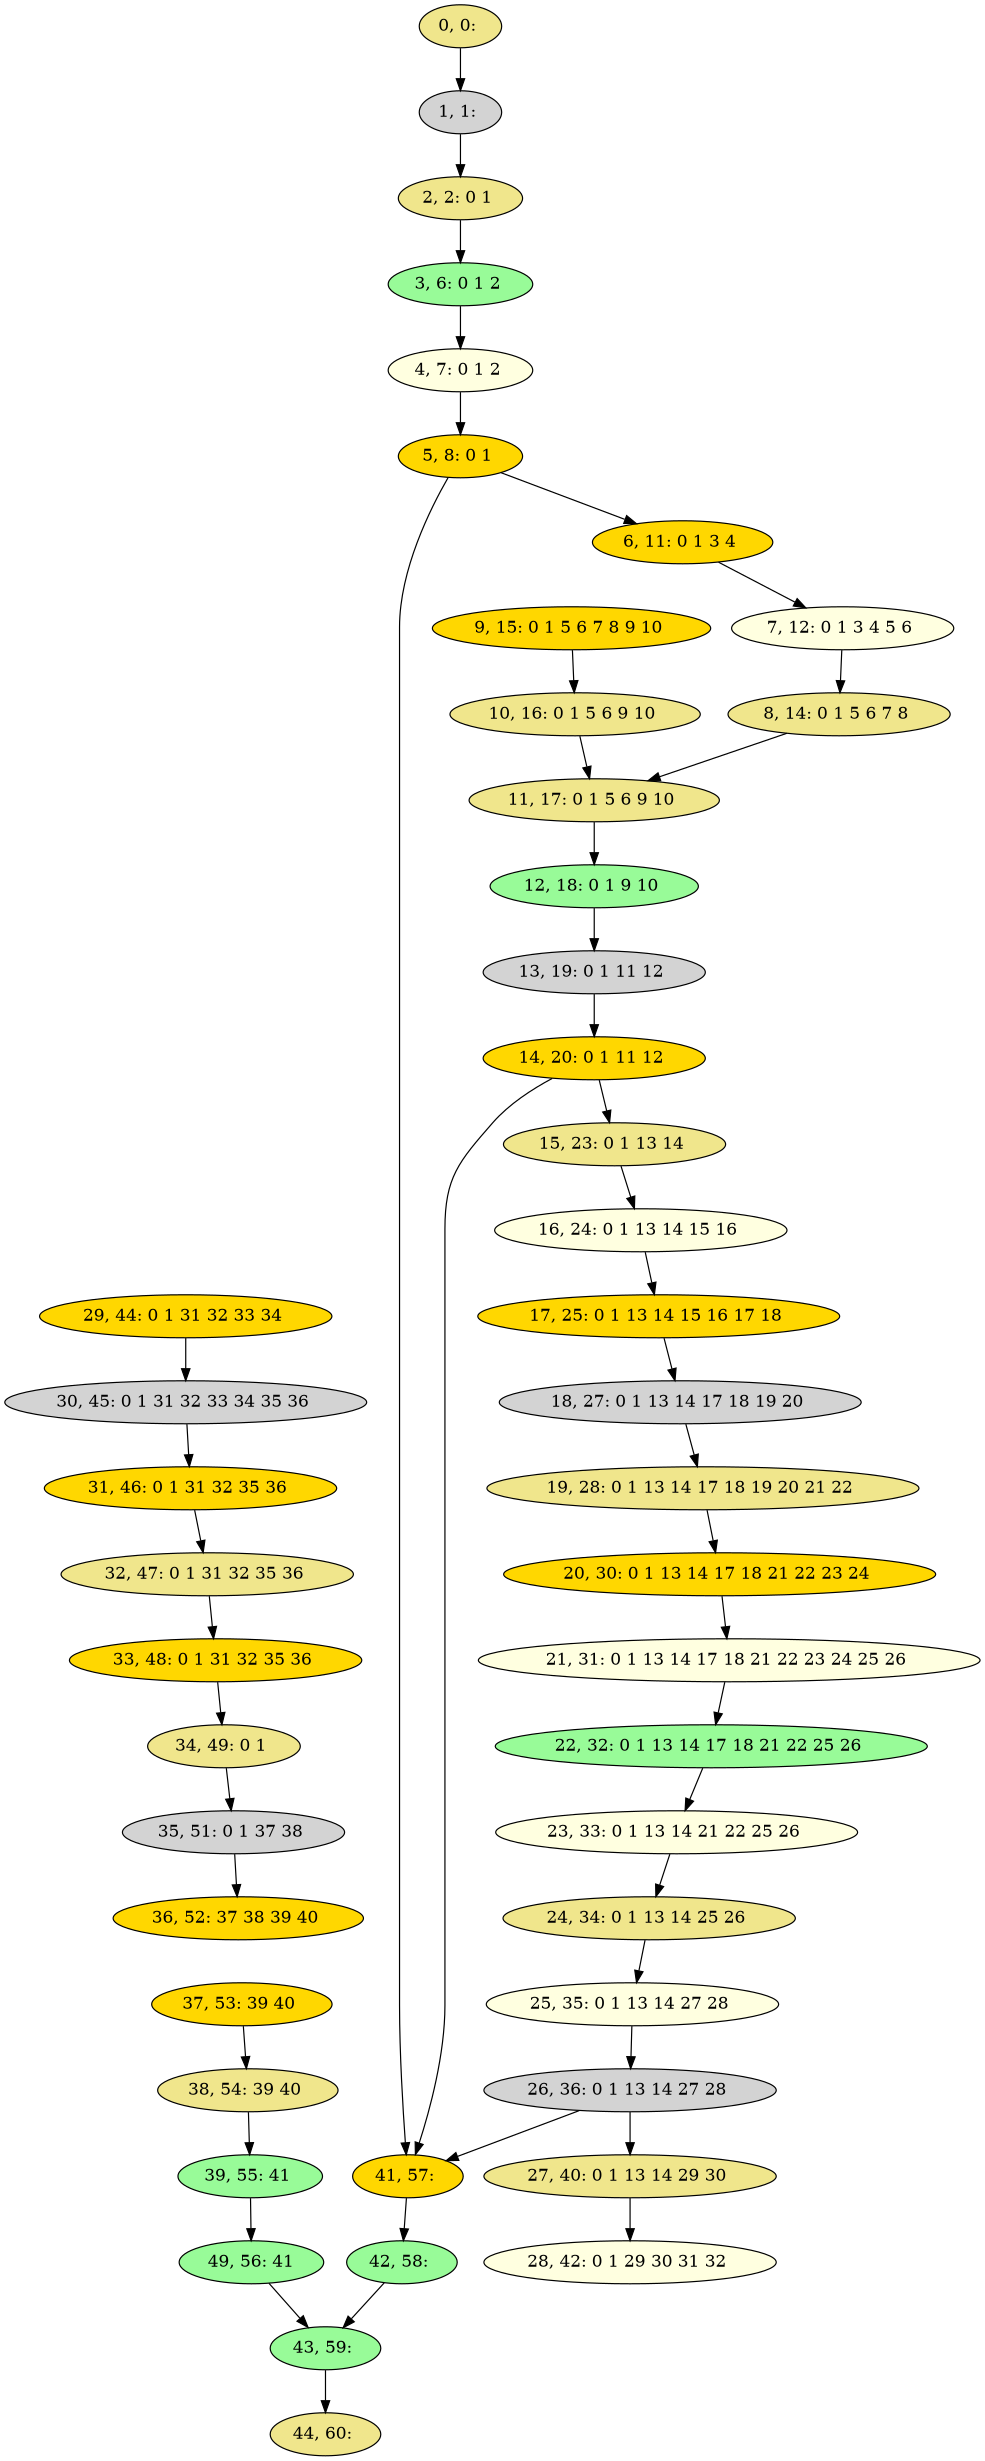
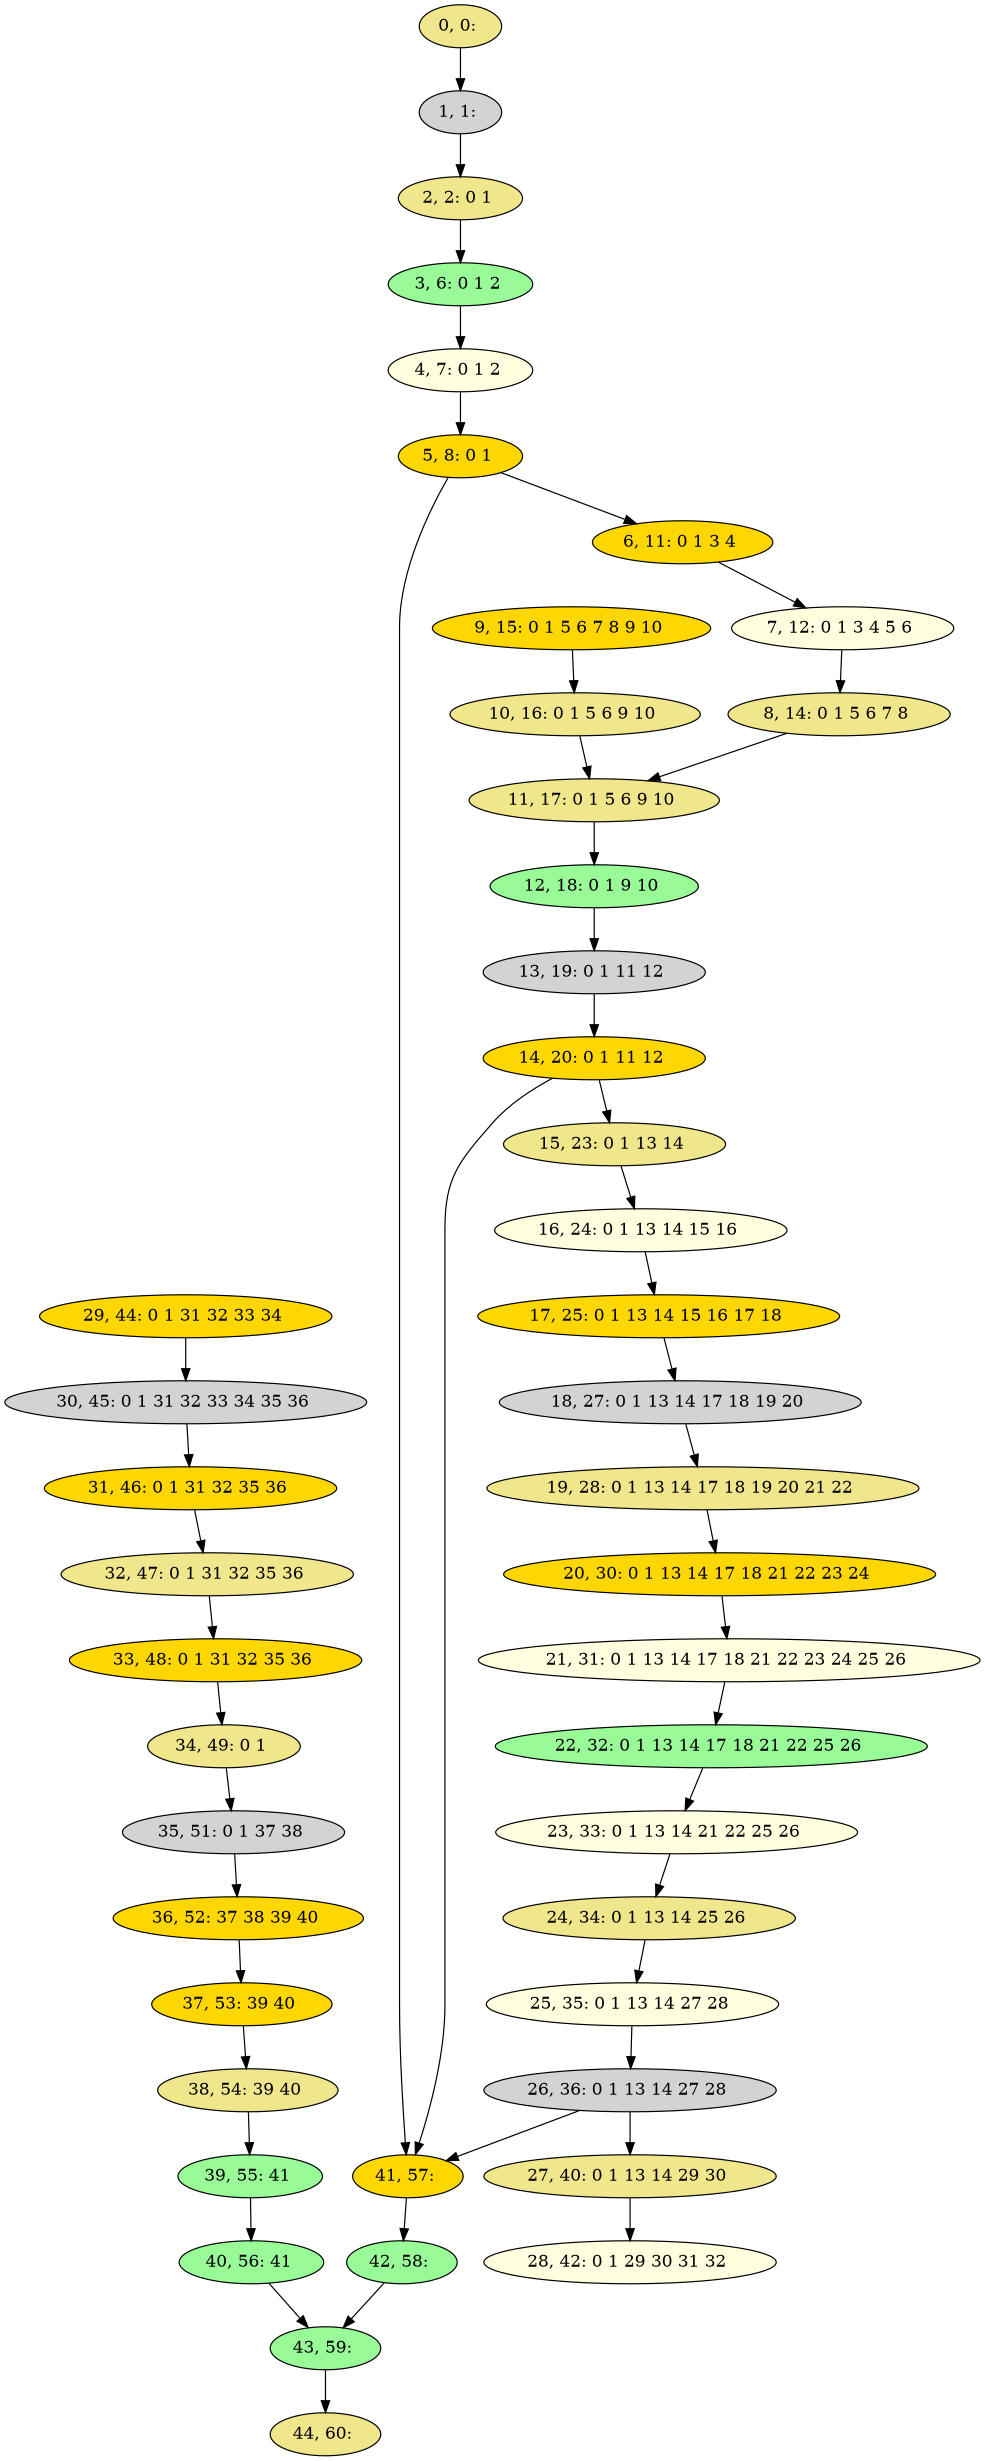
  digraph {
    node [fillcolor=khaki style=filled]
    n1 [label="0, 0: "]
    n2 [fillcolor=lightgrey label="1, 1: "]
    n3 [label="2, 2: 0 1 "]
    n4 [fillcolor=palegreen label="3, 6: 0 1 2 "]
    n5 [fillcolor=lightyellow label="4, 7: 0 1 2 "]
    n6 [fillcolor=gold label="5, 8: 0 1 "]
    n7 [fillcolor=gold label="6, 11: 0 1 3 4 "]
    n8 [fillcolor=gold label="41, 57: "]
    n9 [fillcolor=lightyellow label="7, 12: 0 1 3 4 5 6 "]
    n10 [fillcolor=palegreen label="42, 58: "]
    n11 [label="8, 14: 0 1 5 6 7 8 "]
    n12 [label="11, 17: 0 1 5 6 9 10 "]
    n13 [fillcolor=gold label="9, 15: 0 1 5 6 7 8 9 10 "]
    n14 [label="10, 16: 0 1 5 6 9 10 "]
    n15 [fillcolor=palegreen label="12, 18: 0 1 9 10 "]
    n16 [fillcolor=lightgrey label="13, 19: 0 1 11 12 "]
    n17 [fillcolor=gold label="14, 20: 0 1 11 12 "]
    n18 [label="15, 23: 0 1 13 14 "]
    n19 [fillcolor=lightyellow label="16, 24: 0 1 13 14 15 16 "]
    n20 [fillcolor=gold label="17, 25: 0 1 13 14 15 16 17 18 "]
    n21 [fillcolor=lightgrey label="18, 27: 0 1 13 14 17 18 19 20 "]
    n22 [label="19, 28: 0 1 13 14 17 18 19 20 21 22 "]
    n23 [fillcolor=gold label="20, 30: 0 1 13 14 17 18 21 22 23 24 "]
    n24 [fillcolor=lightyellow label="21, 31: 0 1 13 14 17 18 21 22 23 24 25 26 "]
    n25 [fillcolor=palegreen label="22, 32: 0 1 13 14 17 18 21 22 25 26 "]
    n26 [fillcolor=lightyellow label="23, 33: 0 1 13 14 21 22 25 26 "]
    n27 [label="24, 34: 0 1 13 14 25 26 "]
    n28 [fillcolor=lightyellow label="25, 35: 0 1 13 14 27 28 "]
    n29 [fillcolor=lightgrey label="26, 36: 0 1 13 14 27 28 "]
    n30 [label="27, 40: 0 1 13 14 29 30 "]
    n31 [fillcolor=lightyellow label="28, 42: 0 1 29 30 31 32 "]
    n32 [fillcolor=gold label="29, 44: 0 1 31 32 33 34 "]
    n33 [fillcolor=lightgrey label="30, 45: 0 1 31 32 33 34 35 36 "]
    n34 [fillcolor=gold label="31, 46: 0 1 31 32 35 36 "]
    n35 [label="32, 47: 0 1 31 32 35 36 "]
    n36 [fillcolor=gold label="33, 48: 0 1 31 32 35 36 "]
    n37 [label="34, 49: 0 1 "]
    n38 [fillcolor=lightgrey label="35, 51: 0 1 37 38 "]
    n39 [fillcolor=gold label="36, 52: 37 38 39 40 "]
    n40 [fillcolor=gold label="37, 53: 39 40 "]
    n41 [label="38, 54: 39 40 "]
    n42 [fillcolor=palegreen label="39, 55: 41 "]
-   n43 [fillcolor=palegreen label="49, 56: 41"]
+   n43 [fillcolor=palegreen label="40, 56: 41 "]
    n44 [fillcolor=palegreen label="43, 59: "]
    n45 [label="44, 60: "]
    n1 -> n2
    n2 -> n3
    n3 -> n4
    n4 -> n5
    n5 -> n6
    n6 -> n7
    n6 -> n8
    n7 -> n9
    n8 -> n10
    n9 -> n11
    n10 -> n44
    n11 -> n12
    n12 -> n15
    n13 -> n14
    n14 -> n12
    n15 -> n16
    n16 -> n17
    n17 -> n8
    n17 -> n18
    n18 -> n19
    n19 -> n20
    n20 -> n21
    n21 -> n22
    n22 -> n23
    n23 -> n24
    n24 -> n25
    n25 -> n26
    n26 -> n27
    n27 -> n28
    n28 -> n29
    n29 -> n8
    n29 -> n30
    n30 -> n31
    n32 -> n33
    n33 -> n34
    n34 -> n35
    n35 -> n36
    n36 -> n37
    n37 -> n38
    n38 -> n39
+   n39 -> n40
    n40 -> n41
    n41 -> n42
    n42 -> n43
    n43 -> n44
    n44 -> n45
  }
